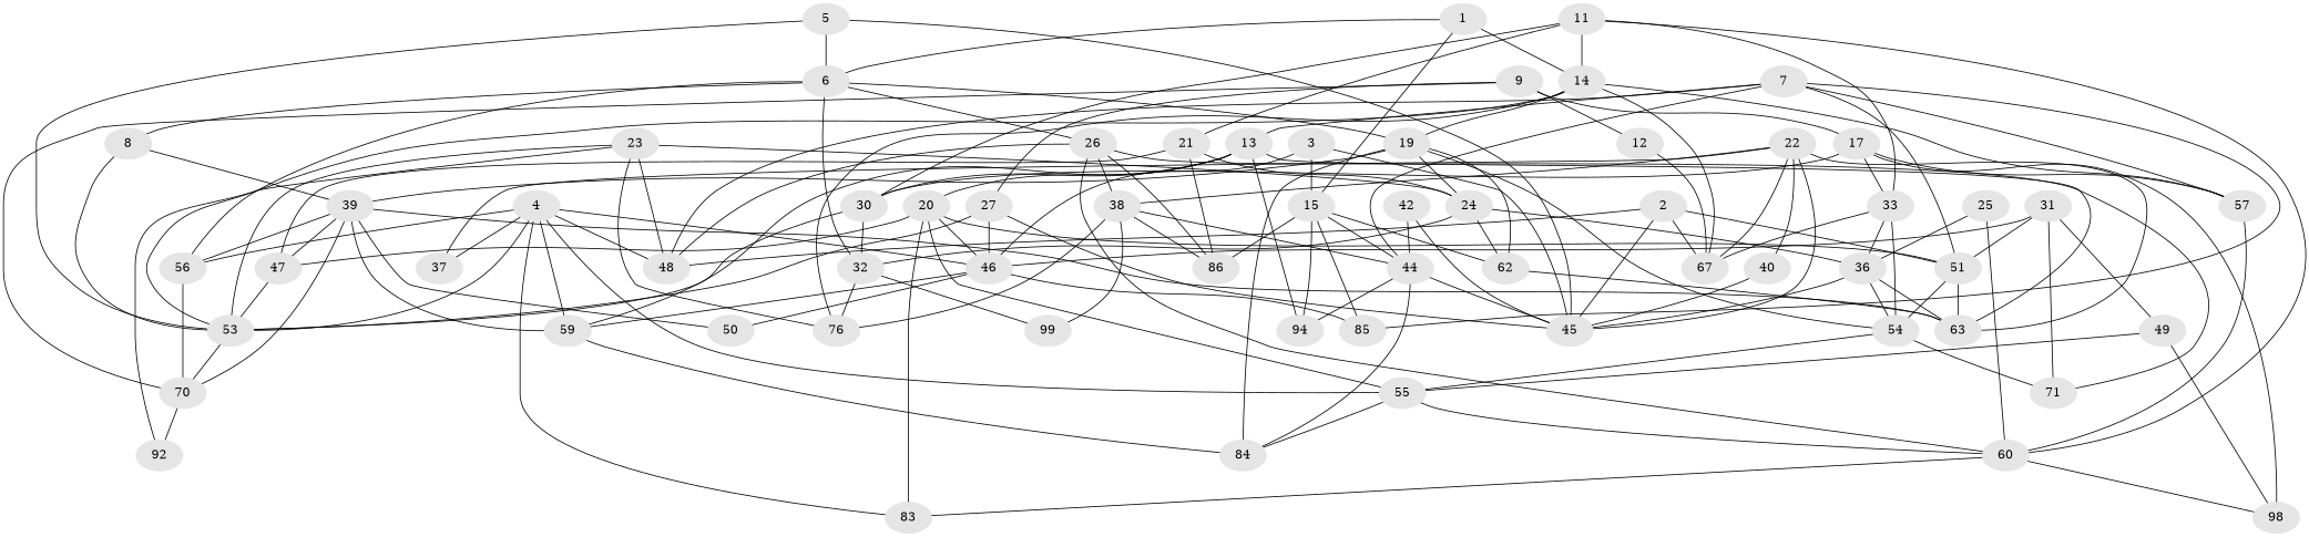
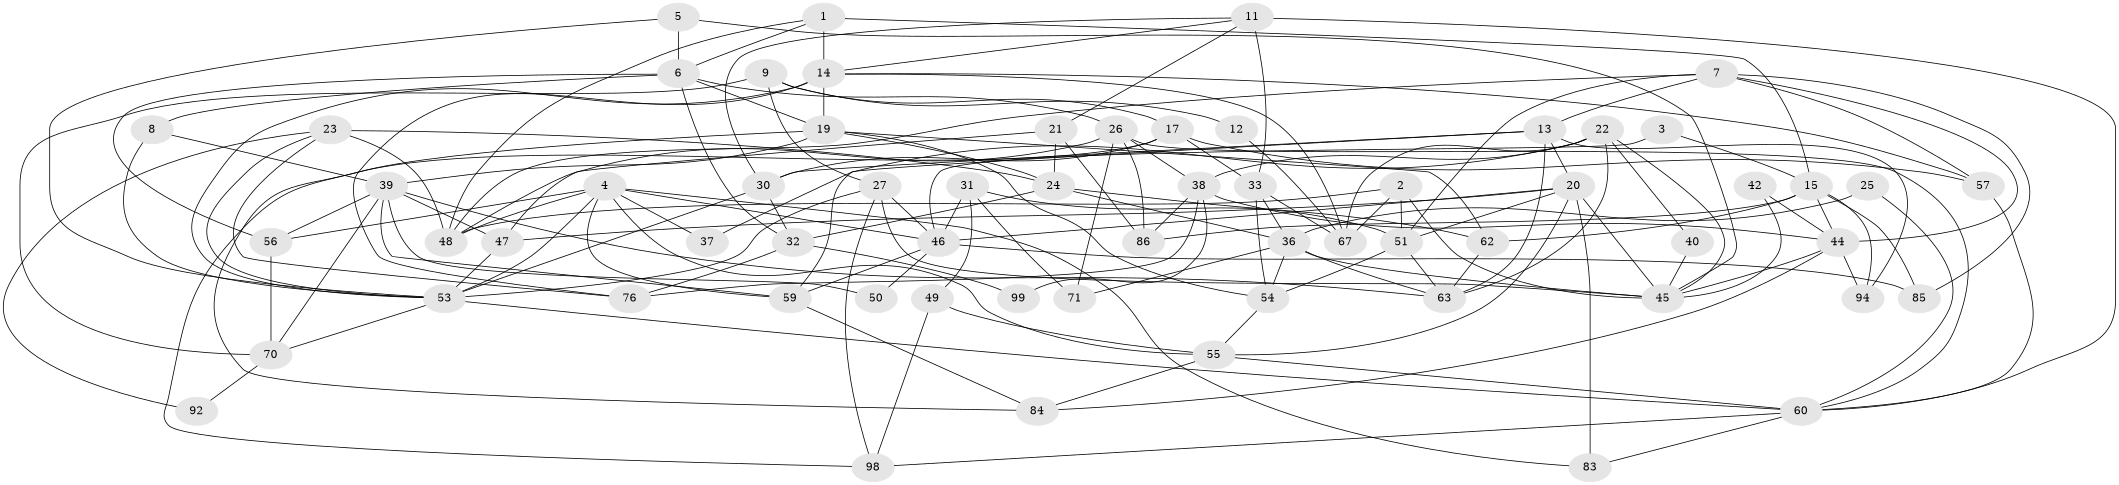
  graph {
    node [color=gray90 style=filled]
    1 [super="+64"]
    6 [super="+34"]
    14 [super="+16"]
    15 [super="+18"]
    48 [super="+95"]
    56
    8
    19 [super="+90"]
    26 [super="+89"]
    32 [super="+74"]
    67 [super="+91"]
    53 [super="+81"]
    57
    76
    44 [super="+80"]
    85
    94
    62
    86
    2 [super="+73"]
    45 [super="+96"]
    51 [super="+100"]
    63 [super="+88"]
    54 [super="+68"]
    3
    46 [super="+93"]
    59 [super="+97"]
    50
    4 [super="+78"]
    37
    55 [super="+61"]
    83
    70 [super="+75"]
    60 [super="+69"]
    84
    5
    39 [super="+82"]
    24 [super="+52"]
    38 [super="+58"]
    71
    99
    7 [super="+10"]
    13 [super="+41"]
    30 [super="+65"]
    20 [super="+28"]
    47 [super="+87"]
    9
    12
    17 [super="+29"]
    27 [super="+77"]
    33
    98
    92
    11 [super="+35"]
    21 [super="+66"]
    36 [super="+79"]
    22 [super="+43"]
    40
    23 [super="+72"]
    25
    31
    49
    42
    1 -- 6
    1 -- 14 [weight=2]
    1 -- 15
+   1 -- 48
    6 -- 56
    6 -- 8
    6 -- 19
    6 -- 26
    6 -- 32
    14 -- 19
    14 -- 67
    14 -- 53
    14 -- 57
    14 -- 76
    15 -- 44
    15 -- 85
    15 -- 94
    15 -- 62
    15 -- 86
    56 -- 70
    8 -- 53
    8 -- 39
    19 -- 62
    19 -- 54
    19 -- 84
    19 -- 39
    19 -- 24
    26 -- 48
    26 -- 86
    26 -- 60
    26 -- 38
    26 -- 71
    32 -- 76
    32 -- 99
    53 -- 70
+   53 -- 60
    57 -- 60
    44 -- 94
    44 -- 45
    44 -- 84
    62 -- 63
    2 -- 48 [weight=2]
    2 -- 67
    2 -- 45
    2 -- 51
    51 -- 63
    51 -- 54 [weight=2]
    54 -- 55
    3 -- 15
    3 -- 46
    46 -- 85
    46 -- 59
    46 -- 50
    59 -- 84
    4 -- 48 [weight=2]
    4 -- 56 [weight=2]
    4 -- 53
    4 -- 46
    4 -- 59
    4 -- 37
    4 -- 55
    4 -- 83
    55 -- 60
    55 -- 84
    70 -- 92
    60 -- 83
    60 -- 98
    5 -- 6
    5 -- 53
    5 -- 45
    39 -- 56
    39 -- 63
    39 -- 59
    39 -- 50
    39 -- 70
    39 -- 47
    24 -- 32
    24 -- 62
    24 -- 36
    38 -- 76
    38 -- 44
    38 -- 86
    38 -- 99
    7 -- 48
    7 -- 57
    7 -- 44
    7 -- 85
    7 -- 51
    7 -- 13
    13 -- 94
    13 -- 63
    13 -- 59
    13 -- 30
    13 -- 20
    30 -- 32
    30 -- 53
-   3 -- 45
+   20 -- 45
    20 -- 51
    20 -- 46
    20 -- 55
    20 -- 83
    20 -- 47
    47 -- 53
    9 -- 70
    9 -- 12
    9 -- 17
    9 -- 27
    12 -- 67
    17 -- 57
    17 -- 30 [weight=2]
    17 -- 33
    17 -- 98
    27 -- 53
    27 -- 45 [weight=2]
    27 -- 46
+   27 -- 98
    33 -- 67
    33 -- 54
    33 -- 36
    11 -- 14
    11 -- 60
    11 -- 30
    11 -- 33
    11 -- 21
    21 -- 86
    21 -- 24
    21 -- 47
    36 -- 45
    36 -- 63
    36 -- 54
-   54 -- 71
+   36 -- 71
    22 -- 67
    22 -- 45
    22 -- 63
    22 -- 37
    22 -- 38
    22 -- 40
    40 -- 45
    23 -- 48 [weight=2]
    23 -- 53
    23 -- 76
    23 -- 24
    23 -- 92
    25 -- 60
    25 -- 36
    31 -- 51
    31 -- 46
    31 -- 71
    31 -- 49
    49 -- 55
    49 -- 98
    42 -- 44
    42 -- 45
  }
